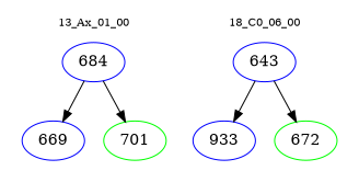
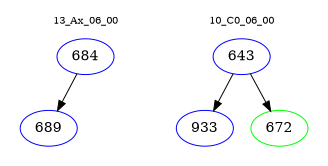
  digraph {
    node [color=blue]
    edge [color=black]
    n1 [label=684]
-   n2 [label=669]
-   n3 [color=green label=701]
+   n2 [label=689]
    n4 [label=643]
    n5 [label=933]
    n6 [color=green label=672]
    subgraph cluster_1 {
      color=white
      fontsize=10
-     label="13_Ax_01_00"
+     label="13_Ax_06_00"
      n1
      n2
-     n3
    }
    subgraph cluster_2 {
      color=white
      fontsize=10
-     label="18_C0_06_00"
+     label="10_C0_06_00"
      n4
      n5
      n6
    }
    n1 -> n2
-   n1 -> n3
    n4 -> n5
    n4 -> n6
  }
